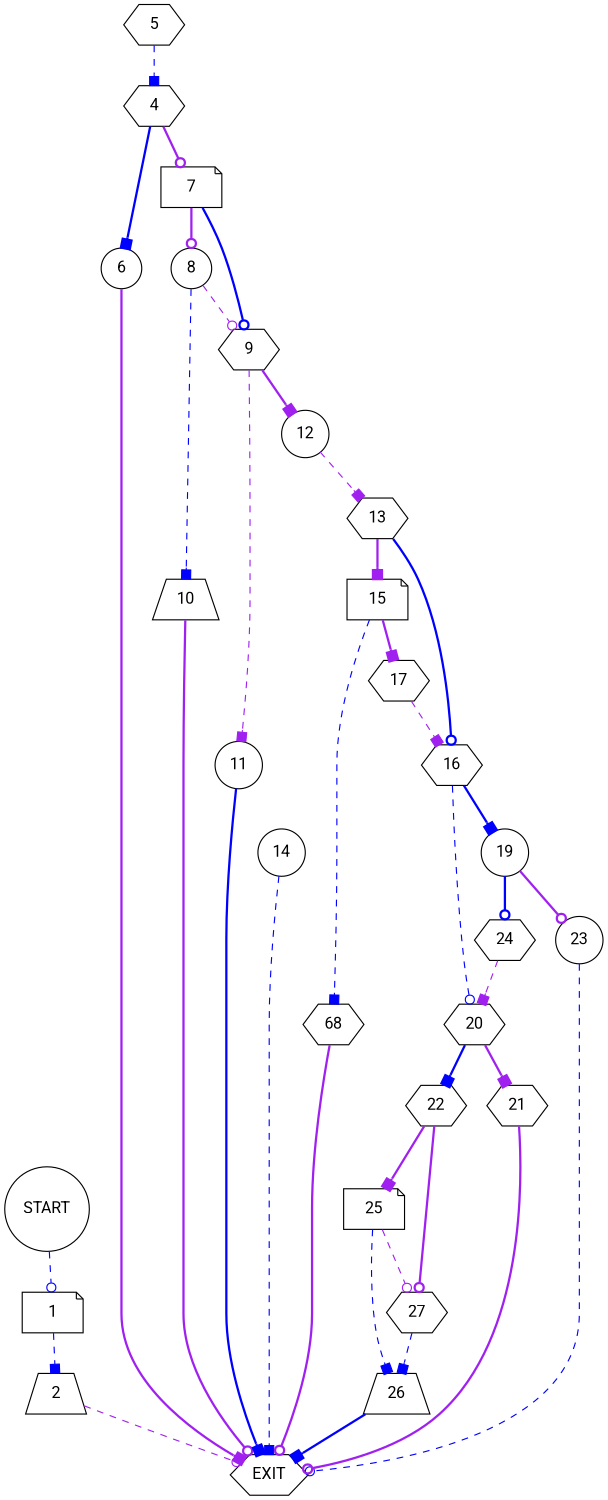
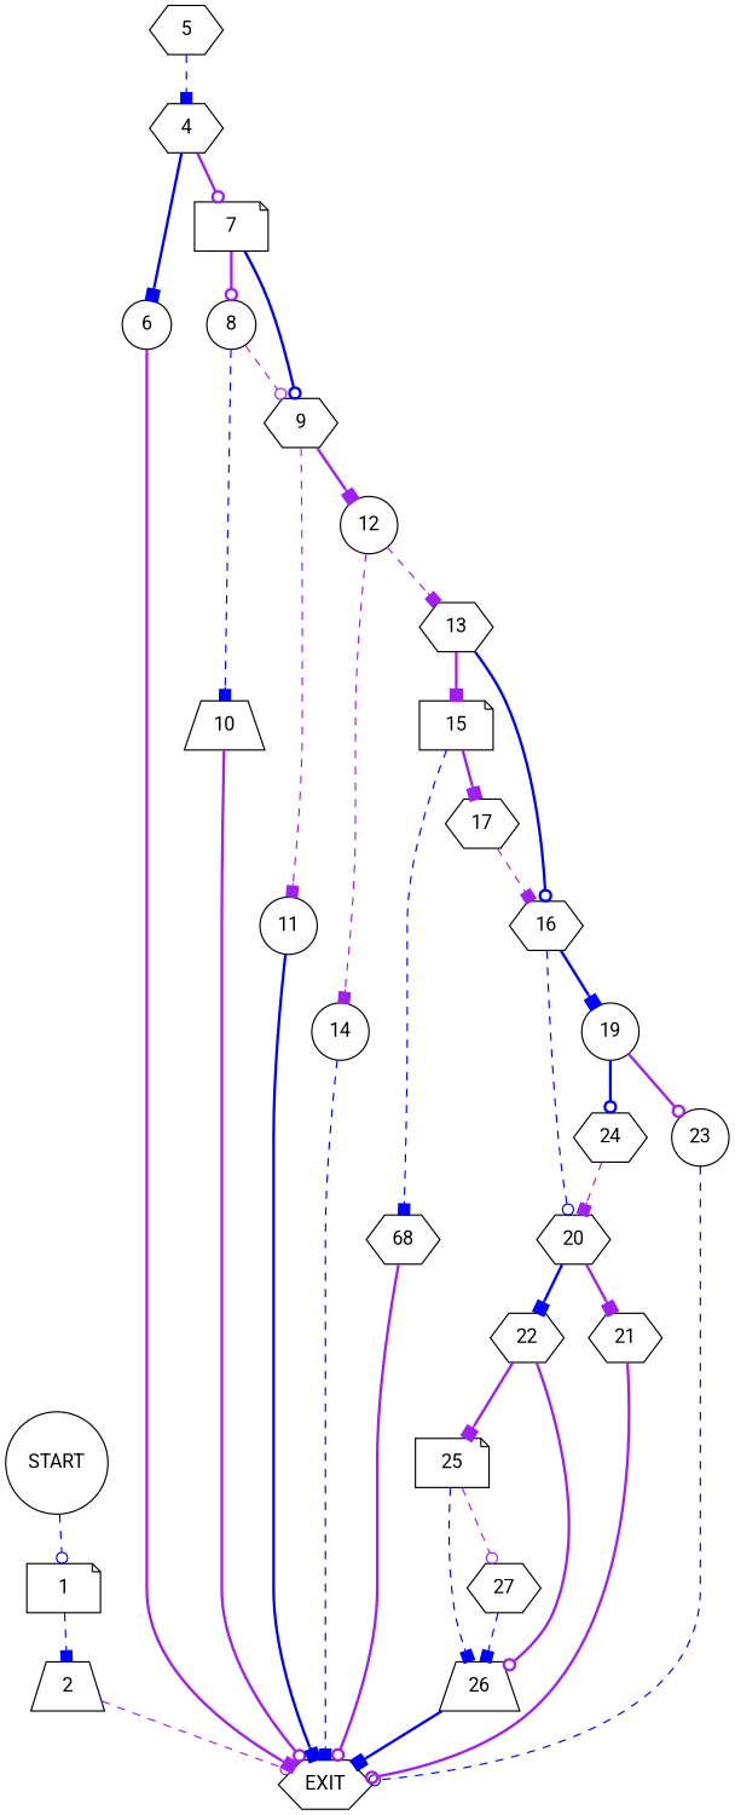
  digraph {
    fontname=Roboto
    node [fontname=Roboto shape=hexagon]
    edge [arrowhead=box color=purple fontname=Roboto style=bold]
    n1 [label=START shape=circle]
    1 [shape=note]
    2 [shape=trapezium]
    n4 [label=EXIT]
    6 [shape=circle]
    4
    7 [shape=note]
    5
    8 [shape=circle]
    9
    10 [shape=trapezium]
    11 [shape=circle]
    12 [shape=circle]
    13
    14 [shape=circle]
    15 [shape=note]
    16
    17
    n19 [label=68]
    19 [shape=circle]
    20
    23 [shape=circle]
    24
    21
    22
    25 [shape=note]
    26 [shape=trapezium]
    27
    n1 -> 1 [arrowhead=odot color=blue style=dashed]
    1 -> 2 [color=blue style=dashed]
    2 -> n4 [arrowhead=odot style=dashed]
    6 -> n4
    4 -> 6 [color=blue]
    4 -> 7 [arrowhead=odot]
    7 -> 8 [arrowhead=odot]
    7 -> 9 [arrowhead=odot color=blue]
    5 -> 4 [color=blue style=dashed]
    8 -> 9 [arrowhead=odot style=dashed]
    8 -> 10 [color=blue style=dashed]
    9 -> 11 [style=dashed]
    9 -> 12
    10 -> n4 [arrowhead=odot]
    11 -> n4 [color=blue]
    12 -> 13 [style=dashed]
+   12 -> 14 [style=dashed]
    13 -> 15
    13 -> 16 [arrowhead=odot color=blue]
    14 -> n4 [color=blue style=dashed]
    15 -> 17
    15 -> n19 [color=blue style=dashed]
    16 -> 19 [color=blue]
    16 -> 20 [arrowhead=odot color=blue style=dashed]
    17 -> 16 [style=dashed]
    n19 -> n4 [arrowhead=odot]
    19 -> 23 [arrowhead=odot]
    19 -> 24 [arrowhead=odot color=blue]
    20 -> 21
    20 -> 22 [color=blue]
    23 -> n4 [arrowhead=odot color=blue style=dashed]
    24 -> 20 [style=dashed]
    21 -> n4 [arrowhead=odot]
    22 -> 25
-   22 -> 27 [arrowhead=odot]
+   22 -> 26 [arrowhead=odot]
    25 -> 26 [color=blue style=dashed]
    25 -> 27 [arrowhead=odot style=dashed]
    26 -> n4 [color=blue]
    27 -> 26 [color=blue style=dashed]
  }
